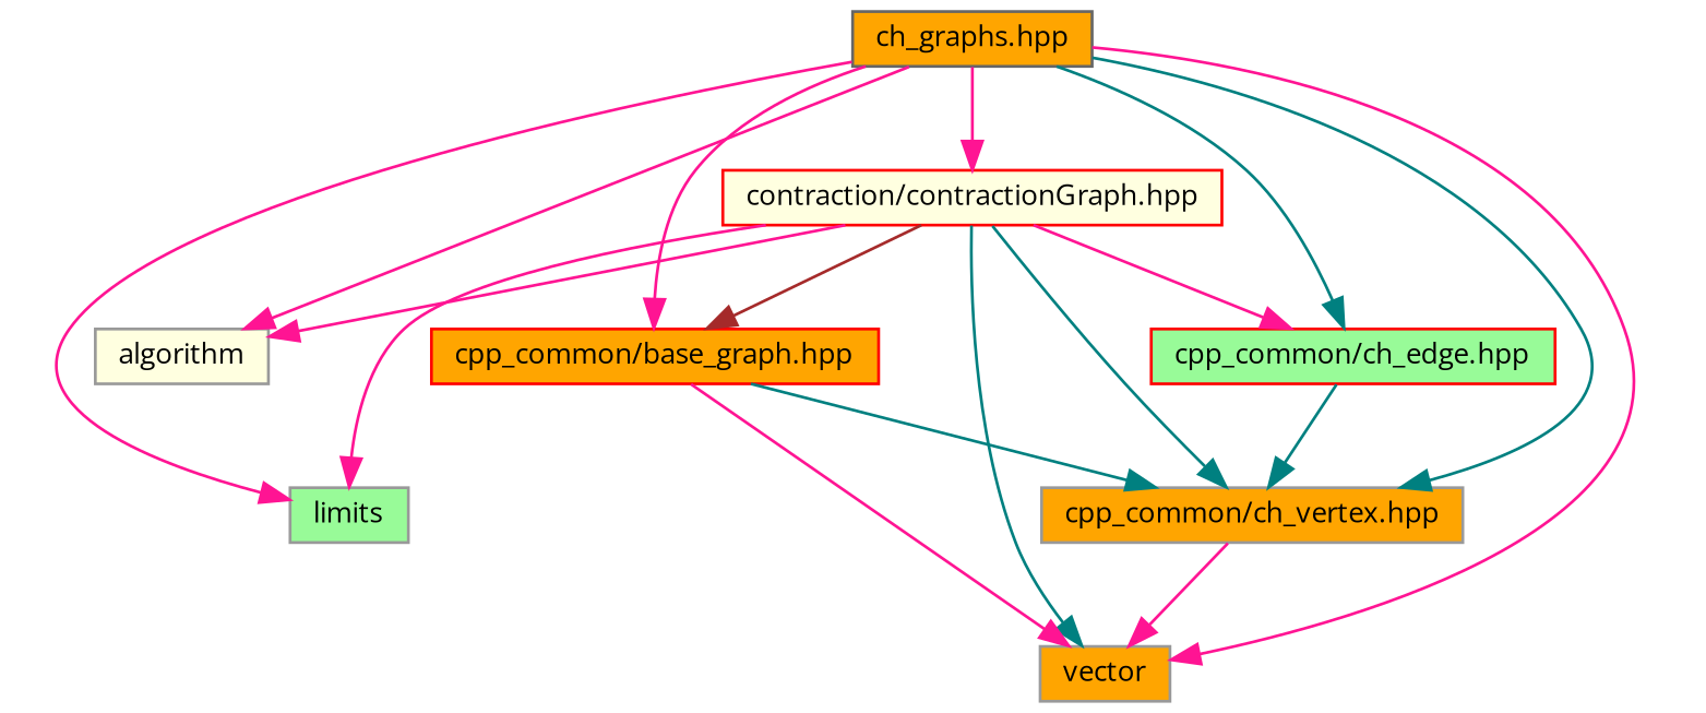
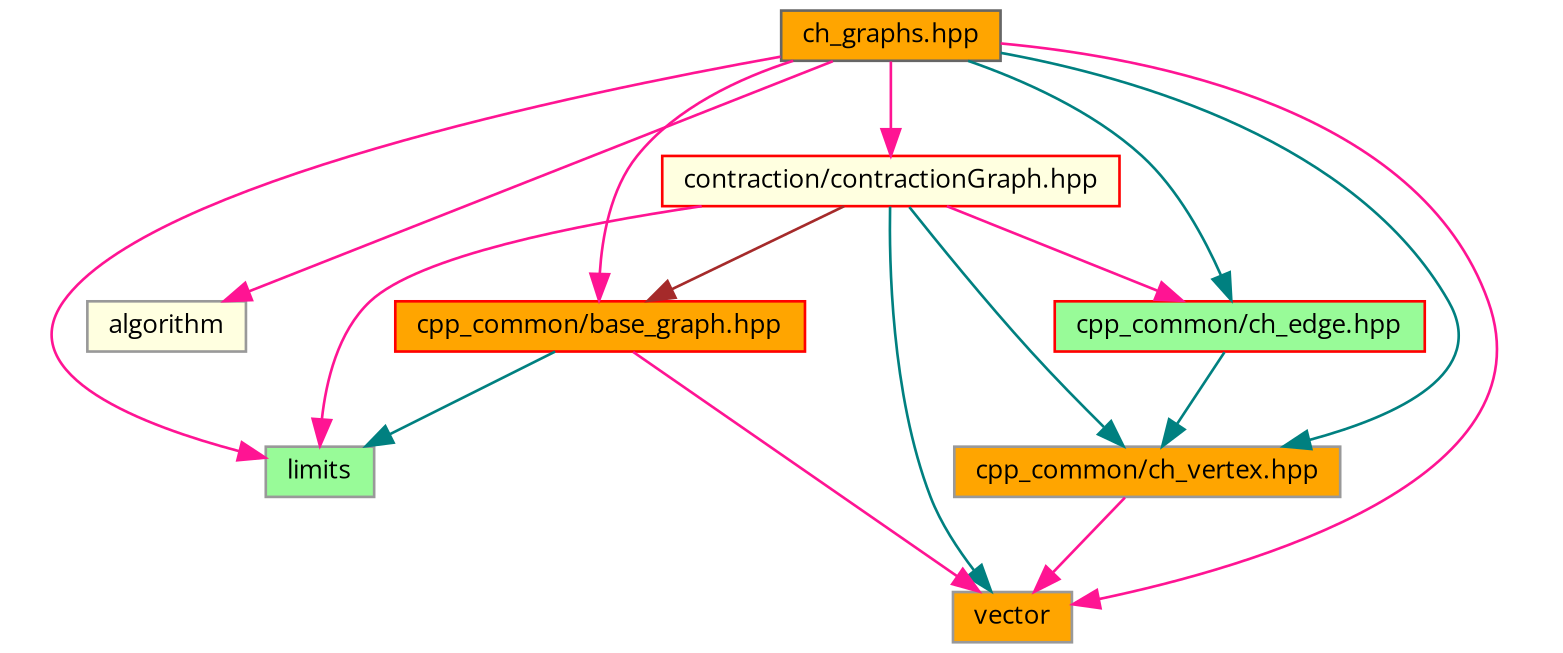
  digraph {
    fontname="Open Sans"
    node [color=grey60 fillcolor=orange fontname="Open Sans" fontsize=10 shape=box style=filled]
    edge [color=deeppink fontname="Open Sans" fontsize=10 labelfontname=Helvetica labelfontsize=10 style=solid]
    n1 [color=gray40 fontcolor=black height=0.2 label="ch_graphs.hpp" width=0.4]
    n2 [fillcolor=palegreen height=0.2 label=limits width=0.4]
    n3 [fillcolor=lightyellow height=0.2 label=algorithm width=0.4]
    n4 [height=0.2 label=vector width=0.4]
    n5 [color=red fillcolor=lightyellow height=0.2 label="contraction/contractionGraph.hpp" width=0.4]
    n6 [color=red height=0.2 label="cpp_common/base_graph.hpp" width=0.4]
    n7 [height=0.2 label="cpp_common/ch_vertex.hpp" width=0.4]
    n8 [color=red fillcolor=palegreen height=0.2 label="cpp_common/ch_edge.hpp" width=0.4]
    n1 -> n2
    n1 -> n3
    n1 -> n4
    n1 -> n5
    n1 -> n6
    n1 -> n7 [color=teal]
    n1 -> n8 [color=teal]
    n5 -> n2
-   n5 -> n3
    n5 -> n4 [color=teal]
    n5 -> n6 [color=brown]
    n5 -> n7 [color=teal]
    n5 -> n8
-   n6 -> n7 [color=teal]
+   n6 -> n2 [color=teal]
    n6 -> n4
    n7 -> n4
    n8 -> n7 [color=teal]
  }
